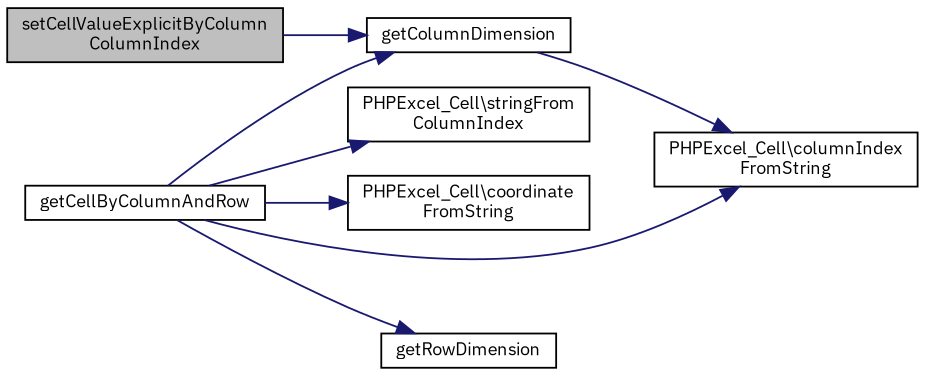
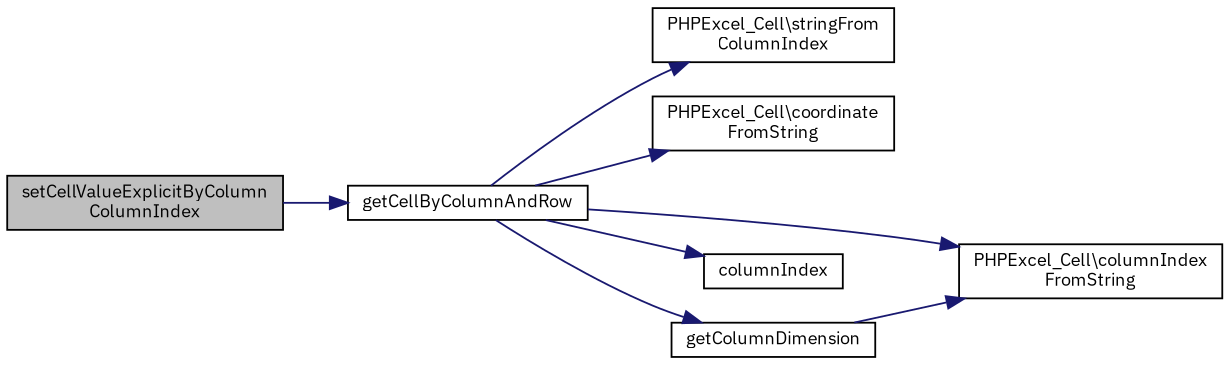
  digraph {
    fontname="IBM Plex Sans"
    rankdir=LR
    node [color=black fillcolor=white fontname="IBM Plex Sans" fontsize=10 shape=record style=filled]
    edge [color=midnightblue fontname="IBM Plex Sans" fontsize=10 labelfontname=Helvetica labelfontsize=10 style=solid]
    n1 [fillcolor=grey75 fontcolor=black height=0.2 label="setCellValueExplicitByColumn\lColumnIndex" width=0.4]
    n2 [height=0.2 label=getCellByColumnAndRow width=0.4]
    n3 [height=0.2 label="PHPExcel_Cell\\stringFrom\lColumnIndex" width=0.4]
    n4 [height=0.2 label="PHPExcel_Cell\\coordinate\lFromString" width=0.4]
    n5 [height=0.2 label="PHPExcel_Cell\\columnIndex\lFromString" width=0.4]
-   n6 [height=0.2 label=getRowDimension width=0.4]
+   n6 [height=0.2 label=columnIndex width=0.4]
    n7 [height=0.2 label=getColumnDimension width=0.4]
-   n1 -> n7
+   n1 -> n2
    n2 -> n3
    n2 -> n4
    n2 -> n5
    n2 -> n6
    n2 -> n7
    n7 -> n5
  }
